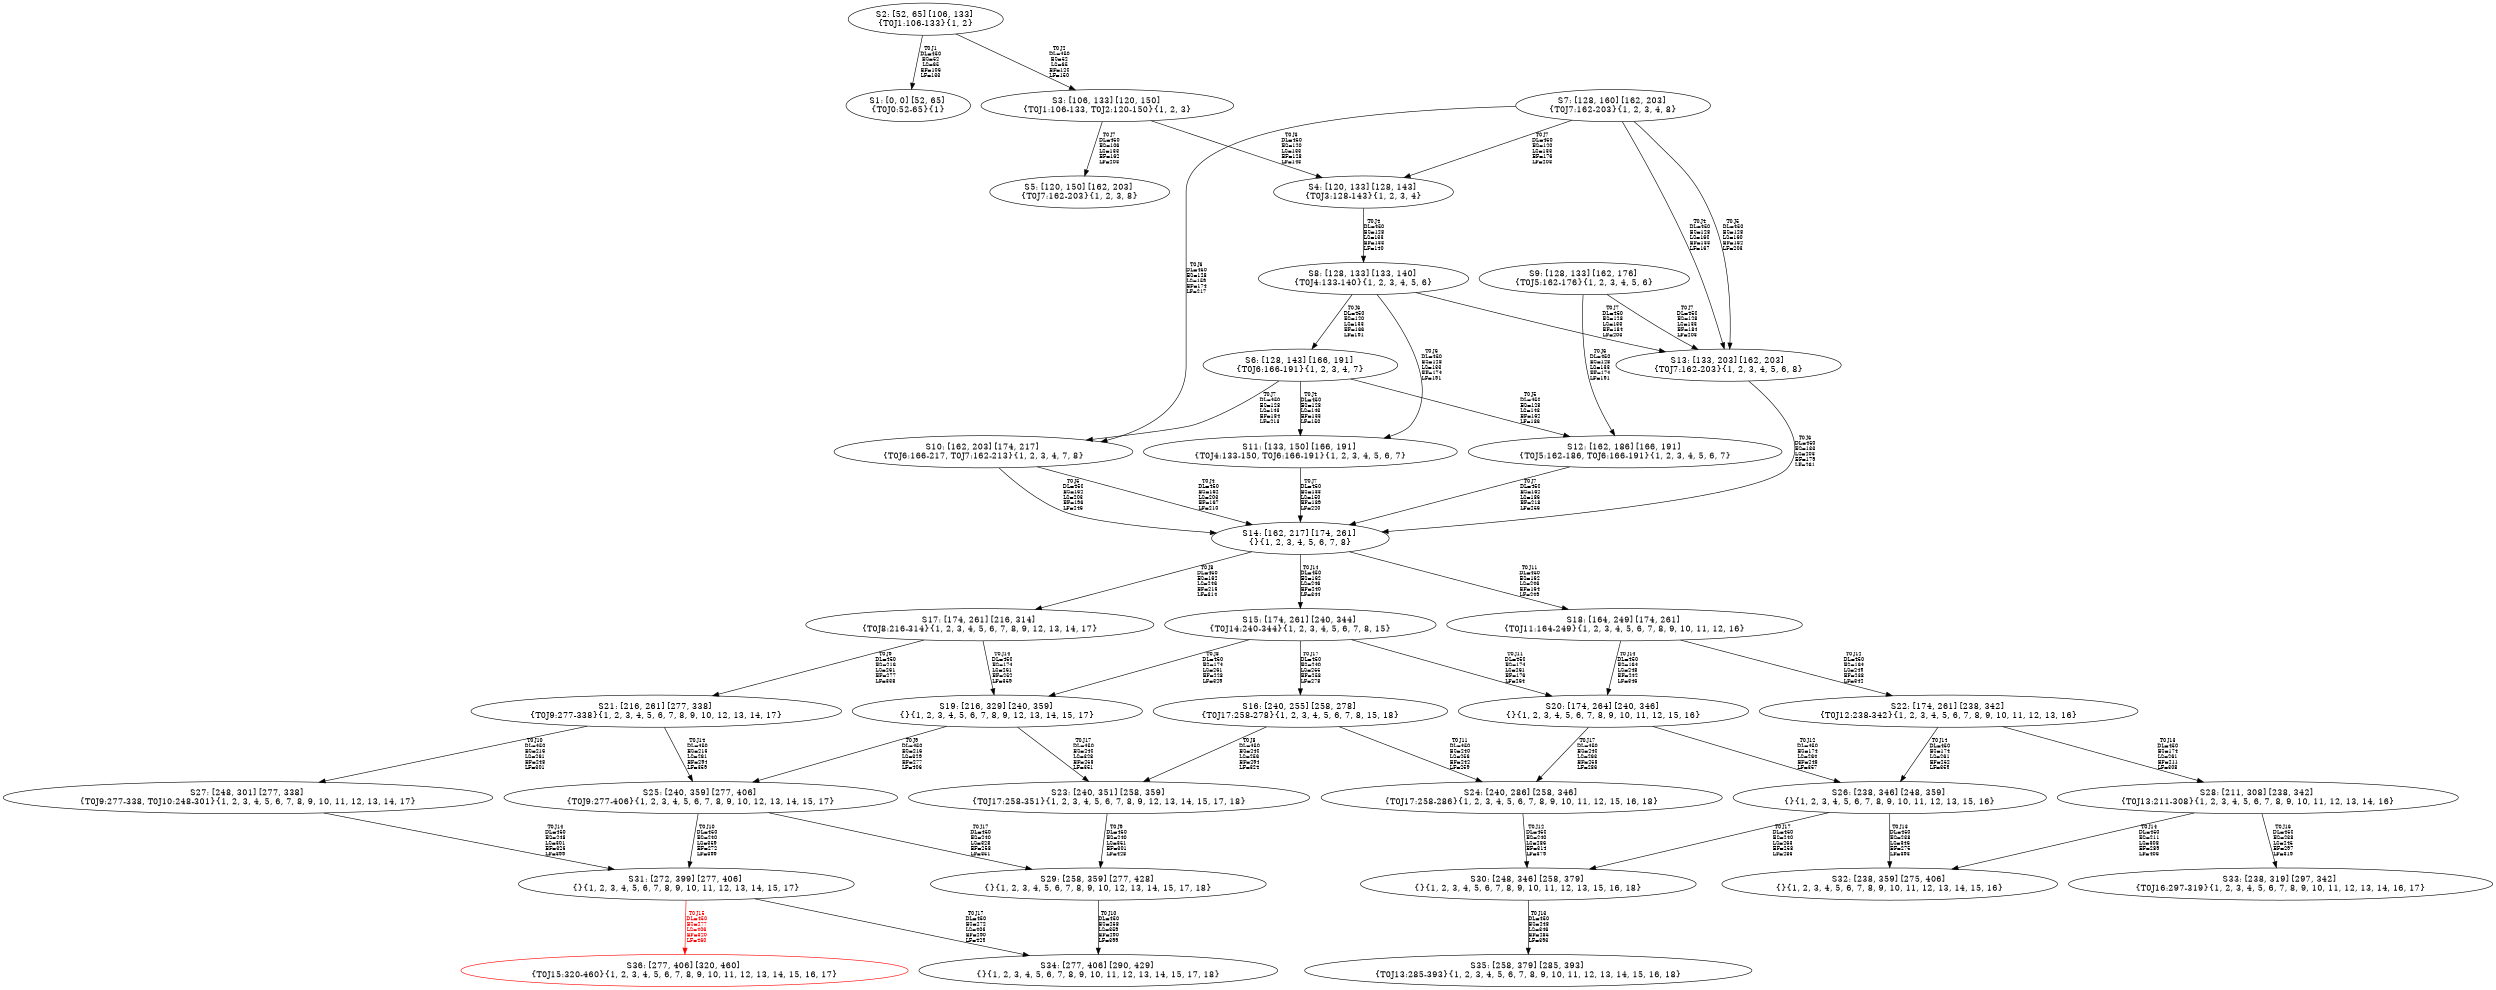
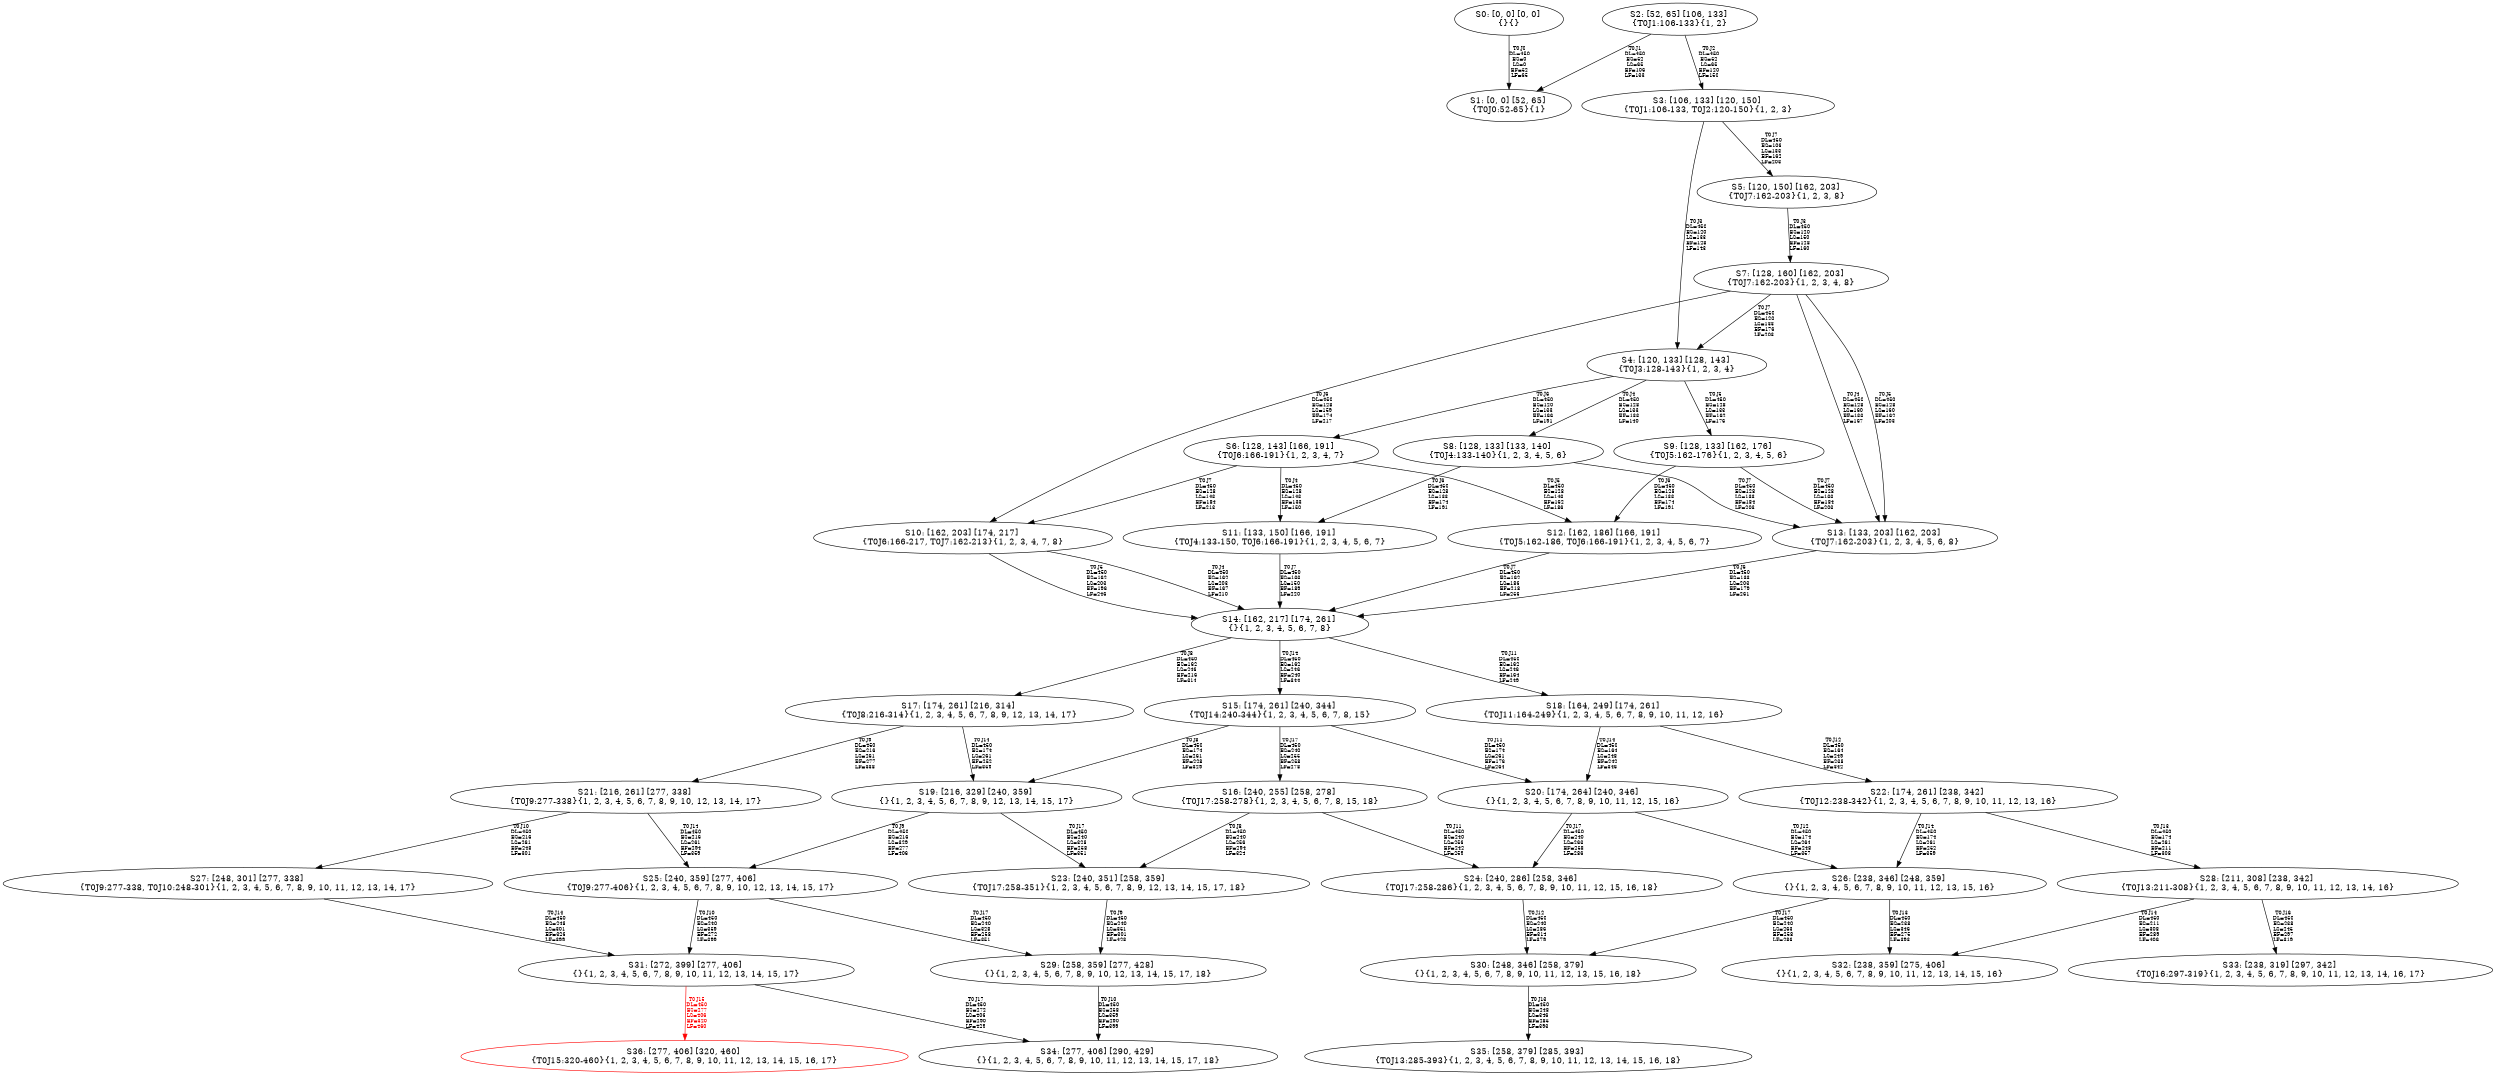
  digraph {
    edge [fontsize=8]
+   n1 [label="S0: [0, 0] [0, 0] \n{}{}"]
    n2 [label="S1: [0, 0] [52, 65] \n{T0J0:52-65}{1}"]
    n3 [label="S2: [52, 65] [106, 133] \n{T0J1:106-133}{1, 2}"]
    n4 [label="S3: [106, 133] [120, 150] \n{T0J1:106-133, T0J2:120-150}{1, 2, 3}"]
    n5 [label="S4: [120, 133] [128, 143] \n{T0J3:128-143}{1, 2, 3, 4}"]
    n6 [label="S5: [120, 150] [162, 203] \n{T0J7:162-203}{1, 2, 3, 8}"]
    n7 [label="S6: [128, 143] [166, 191] \n{T0J6:166-191}{1, 2, 3, 4, 7}"]
    n8 [label="S8: [128, 133] [133, 140] \n{T0J4:133-140}{1, 2, 3, 4, 5, 6}"]
    n9 [label="S9: [128, 133] [162, 176] \n{T0J5:162-176}{1, 2, 3, 4, 5, 6}"]
    n10 [label="S7: [128, 160] [162, 203] \n{T0J7:162-203}{1, 2, 3, 4, 8}"]
    n11 [label="S10: [162, 203] [174, 217] \n{T0J6:166-217, T0J7:162-213}{1, 2, 3, 4, 7, 8}"]
    n12 [label="S11: [133, 150] [166, 191] \n{T0J4:133-150, T0J6:166-191}{1, 2, 3, 4, 5, 6, 7}"]
    n13 [label="S12: [162, 186] [166, 191] \n{T0J5:162-186, T0J6:166-191}{1, 2, 3, 4, 5, 6, 7}"]
    n14 [label="S13: [133, 203] [162, 203] \n{T0J7:162-203}{1, 2, 3, 4, 5, 6, 8}"]
    n15 [label="S14: [162, 217] [174, 261] \n{}{1, 2, 3, 4, 5, 6, 7, 8}"]
    n16 [label="S15: [174, 261] [240, 344] \n{T0J14:240-344}{1, 2, 3, 4, 5, 6, 7, 8, 15}"]
    n17 [label="S17: [174, 261] [216, 314] \n{T0J8:216-314}{1, 2, 3, 4, 5, 6, 7, 8, 9, 12, 13, 14, 17}"]
    n18 [label="S18: [164, 249] [174, 261] \n{T0J11:164-249}{1, 2, 3, 4, 5, 6, 7, 8, 9, 10, 11, 12, 16}"]
    n19 [label="S16: [240, 255] [258, 278] \n{T0J17:258-278}{1, 2, 3, 4, 5, 6, 7, 8, 15, 18}"]
    n20 [label="S19: [216, 329] [240, 359] \n{}{1, 2, 3, 4, 5, 6, 7, 8, 9, 12, 13, 14, 15, 17}"]
    n21 [label="S20: [174, 264] [240, 346] \n{}{1, 2, 3, 4, 5, 6, 7, 8, 9, 10, 11, 12, 15, 16}"]
    n22 [label="S21: [216, 261] [277, 338] \n{T0J9:277-338}{1, 2, 3, 4, 5, 6, 7, 8, 9, 10, 12, 13, 14, 17}"]
    n23 [label="S22: [174, 261] [238, 342] \n{T0J12:238-342}{1, 2, 3, 4, 5, 6, 7, 8, 9, 10, 11, 12, 13, 16}"]
    n24 [label="S23: [240, 351] [258, 359] \n{T0J17:258-351}{1, 2, 3, 4, 5, 6, 7, 8, 9, 12, 13, 14, 15, 17, 18}"]
    n25 [label="S24: [240, 286] [258, 346] \n{T0J17:258-286}{1, 2, 3, 4, 5, 6, 7, 8, 9, 10, 11, 12, 15, 16, 18}"]
    n26 [label="S25: [240, 359] [277, 406] \n{T0J9:277-406}{1, 2, 3, 4, 5, 6, 7, 8, 9, 10, 12, 13, 14, 15, 17}"]
    n27 [label="S26: [238, 346] [248, 359] \n{}{1, 2, 3, 4, 5, 6, 7, 8, 9, 10, 11, 12, 13, 15, 16}"]
    n28 [label="S29: [258, 359] [277, 428] \n{}{1, 2, 3, 4, 5, 6, 7, 8, 9, 10, 12, 13, 14, 15, 17, 18}"]
    n29 [label="S30: [248, 346] [258, 379] \n{}{1, 2, 3, 4, 5, 6, 7, 8, 9, 10, 11, 12, 13, 15, 16, 18}"]
    n30 [label="S27: [248, 301] [277, 338] \n{T0J9:277-338, T0J10:248-301}{1, 2, 3, 4, 5, 6, 7, 8, 9, 10, 11, 12, 13, 14, 17}"]
    n31 [label="S28: [211, 308] [238, 342] \n{T0J13:211-308}{1, 2, 3, 4, 5, 6, 7, 8, 9, 10, 11, 12, 13, 14, 16}"]
    n32 [label="S31: [272, 399] [277, 406] \n{}{1, 2, 3, 4, 5, 6, 7, 8, 9, 10, 11, 12, 13, 14, 15, 17}"]
    n33 [label="S32: [238, 359] [275, 406] \n{}{1, 2, 3, 4, 5, 6, 7, 8, 9, 10, 11, 12, 13, 14, 15, 16}"]
    n34 [label="S33: [238, 319] [297, 342] \n{T0J16:297-319}{1, 2, 3, 4, 5, 6, 7, 8, 9, 10, 11, 12, 13, 14, 16, 17}"]
    n35 [label="S34: [277, 406] [290, 429] \n{}{1, 2, 3, 4, 5, 6, 7, 8, 9, 10, 11, 12, 13, 14, 15, 17, 18}"]
    n36 [label="S35: [258, 379] [285, 393] \n{T0J13:285-393}{1, 2, 3, 4, 5, 6, 7, 8, 9, 10, 11, 12, 13, 14, 15, 16, 18}"]
    n37 [color=Red label="S36: [277, 406] [320, 460] \n{T0J15:320-460}{1, 2, 3, 4, 5, 6, 7, 8, 9, 10, 11, 12, 13, 14, 15, 16, 17}"]
+   n1 -> n2 [label="T0 J0\nDL=450\nES=0\nLS=0\nEF=52\nLF=65"]
    n3 -> n2 [label="T0 J1\nDL=450\nES=52\nLS=65\nEF=106\nLF=133"]
    n3 -> n4 [label="T0 J2\nDL=450\nES=52\nLS=65\nEF=120\nLF=150"]
    n4 -> n5 [label="T0 J3\nDL=450\nES=120\nLS=133\nEF=128\nLF=143"]
    n4 -> n6 [label="T0 J7\nDL=450\nES=106\nLS=133\nEF=162\nLF=203"]
-   n8 -> n7 [label="T0 J6\nDL=450\nES=120\nLS=133\nEF=166\nLF=191"]
+   n5 -> n7 [label="T0 J6\nDL=450\nES=120\nLS=133\nEF=166\nLF=191"]
    n5 -> n8 [label="T0 J4\nDL=450\nES=128\nLS=133\nEF=133\nLF=140"]
+   n5 -> n9 [label="T0 J5\nDL=450\nES=128\nLS=133\nEF=162\nLF=176"]
+   n6 -> n10 [label="T0 J3\nDL=450\nES=120\nLS=150\nEF=128\nLF=160"]
    n7 -> n11 [label="T0 J7\nDL=450\nES=128\nLS=143\nEF=184\nLF=213"]
    n7 -> n12 [label="T0 J4\nDL=450\nES=128\nLS=143\nEF=133\nLF=150"]
    n7 -> n13 [label="T0 J5\nDL=450\nES=128\nLS=143\nEF=162\nLF=186"]
    n8 -> n12 [label="T0 J6\nDL=450\nES=128\nLS=133\nEF=174\nLF=191"]
    n8 -> n14 [label="T0 J7\nDL=450\nES=128\nLS=133\nEF=184\nLF=203"]
    n9 -> n13 [label="T0 J6\nDL=450\nES=128\nLS=133\nEF=174\nLF=191"]
    n9 -> n14 [label="T0 J7\nDL=450\nES=128\nLS=133\nEF=184\nLF=203"]
    n10 -> n5 [label="T0 J7\nDL=450\nES=120\nLS=133\nEF=176\nLF=203"]
    n10 -> n11 [label="T0 J6\nDL=450\nES=128\nLS=159\nEF=174\nLF=217"]
    n10 -> n14 [label="T0 J4\nDL=450\nES=128\nLS=160\nEF=133\nLF=167"]
    n10 -> n14 [label="T0 J5\nDL=450\nES=128\nLS=160\nEF=162\nLF=203"]
    n11 -> n15 [label="T0 J4\nDL=450\nES=162\nLS=203\nEF=167\nLF=210"]
    n11 -> n15 [label="T0 J5\nDL=450\nES=162\nLS=203\nEF=196\nLF=246"]
    n12 -> n15 [label="T0 J7\nDL=450\nES=133\nLS=150\nEF=189\nLF=220"]
    n13 -> n15 [label="T0 J7\nDL=450\nES=162\nLS=186\nEF=218\nLF=256"]
    n14 -> n15 [label="T0 J6\nDL=450\nES=133\nLS=203\nEF=179\nLF=261"]
    n15 -> n16 [label="T0 J14\nDL=450\nES=162\nLS=246\nEF=240\nLF=344"]
    n15 -> n17 [label="T0 J8\nDL=450\nES=162\nLS=246\nEF=216\nLF=314"]
    n15 -> n18 [label="T0 J11\nDL=450\nES=162\nLS=246\nEF=164\nLF=249"]
    n16 -> n19 [label="T0 J17\nDL=450\nES=240\nLS=255\nEF=258\nLF=278"]
    n16 -> n20 [label="T0 J8\nDL=450\nES=174\nLS=261\nEF=228\nLF=329"]
    n16 -> n21 [label="T0 J11\nDL=450\nES=174\nLS=261\nEF=176\nLF=264"]
    n17 -> n20 [label="T0 J14\nDL=450\nES=174\nLS=261\nEF=252\nLF=359"]
    n17 -> n22 [label="T0 J9\nDL=450\nES=216\nLS=261\nEF=277\nLF=338"]
    n18 -> n21 [label="T0 J14\nDL=450\nES=164\nLS=248\nEF=242\nLF=346"]
    n18 -> n23 [label="T0 J12\nDL=450\nES=164\nLS=249\nEF=238\nLF=342"]
    n19 -> n24 [label="T0 J8\nDL=450\nES=240\nLS=256\nEF=294\nLF=324"]
    n19 -> n25 [label="T0 J11\nDL=450\nES=240\nLS=256\nEF=242\nLF=259"]
    n20 -> n24 [label="T0 J17\nDL=450\nES=240\nLS=328\nEF=258\nLF=351"]
    n20 -> n26 [label="T0 J9\nDL=450\nES=216\nLS=329\nEF=277\nLF=406"]
    n21 -> n25 [label="T0 J17\nDL=450\nES=240\nLS=263\nEF=258\nLF=286"]
    n21 -> n27 [label="T0 J12\nDL=450\nES=174\nLS=264\nEF=248\nLF=357"]
    n22 -> n26 [label="T0 J14\nDL=450\nES=216\nLS=261\nEF=294\nLF=359"]
    n22 -> n30 [label="T0 J10\nDL=450\nES=216\nLS=261\nEF=248\nLF=301"]
    n23 -> n27 [label="T0 J14\nDL=450\nES=174\nLS=261\nEF=252\nLF=359"]
    n23 -> n31 [label="T0 J13\nDL=450\nES=174\nLS=261\nEF=211\nLF=308"]
    n24 -> n28 [label="T0 J9\nDL=450\nES=240\nLS=351\nEF=301\nLF=428"]
    n25 -> n29 [label="T0 J12\nDL=450\nES=240\nLS=286\nEF=314\nLF=379"]
    n26 -> n28 [label="T0 J17\nDL=450\nES=240\nLS=328\nEF=258\nLF=351"]
    n26 -> n32 [label="T0 J10\nDL=450\nES=240\nLS=359\nEF=272\nLF=399"]
    n27 -> n29 [label="T0 J17\nDL=450\nES=240\nLS=263\nEF=258\nLF=286"]
    n27 -> n33 [label="T0 J13\nDL=450\nES=238\nLS=346\nEF=275\nLF=393"]
    n28 -> n35 [label="T0 J10\nDL=450\nES=258\nLS=359\nEF=290\nLF=399"]
    n29 -> n36 [label="T0 J13\nDL=450\nES=248\nLS=346\nEF=285\nLF=393"]
    n30 -> n32 [label="T0 J14\nDL=450\nES=248\nLS=301\nEF=326\nLF=399"]
    n31 -> n33 [label="T0 J14\nDL=450\nES=211\nLS=308\nEF=289\nLF=406"]
    n31 -> n34 [label="T0 J16\nDL=450\nES=238\nLS=245\nEF=297\nLF=319"]
    n32 -> n35 [label="T0 J17\nDL=450\nES=272\nLS=406\nEF=290\nLF=429"]
    n32 -> n37 [color=Red fontcolor=Red label="T0 J15\nDL=450\nES=277\nLS=406\nEF=320\nLF=460"]
  }
